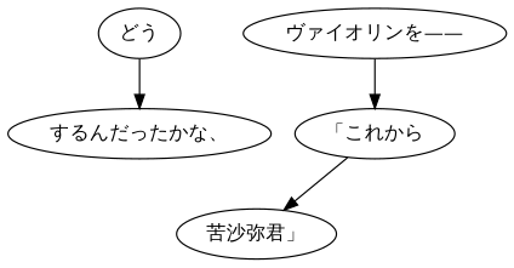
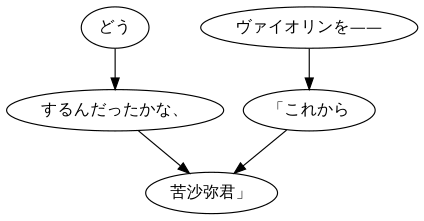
  digraph {
    n1 [label="「これから"]
    n2 [label="苦沙弥君」"]
    n3 [label="ヴァイオリンを——"]
    n4 [label="どう"]
    n5 [label="するんだったかな、"]
    n1 -> n2
    n3 -> n1
    n4 -> n5
+   n5 -> n2
  }
